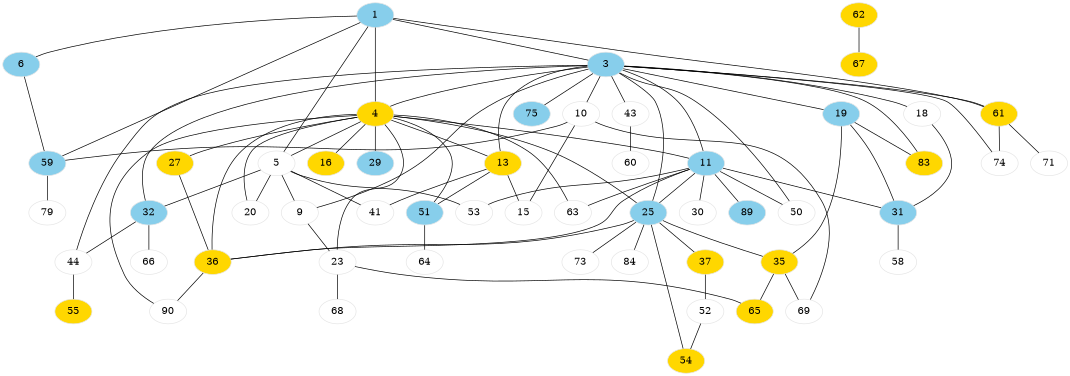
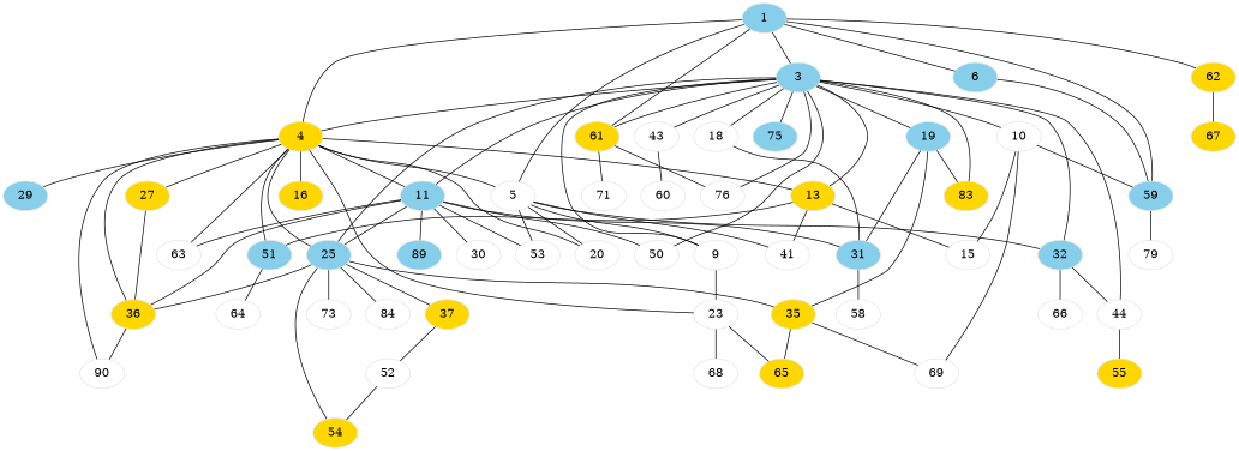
  graph {
    node [color=gray90 fillcolor=white style=filled]
    1 [fillcolor=skyblue super="+2"]
    3 [fillcolor=skyblue super="+8"]
    4 [fillcolor=gold super="+47+12+70"]
    5 [super="+7"]
    6 [fillcolor=skyblue]
    59 [fillcolor=skyblue super="+76"]
    61 [fillcolor=gold]
    62 [fillcolor=gold]
    9 [super="+87"]
    10 [super="+56"]
    11 [fillcolor=skyblue super="+45+17"]
    13 [fillcolor=gold super="+39"]
    18
    19 [fillcolor=skyblue]
    25 [fillcolor=skyblue super="+78+26+49+34"]
    32 [fillcolor=skyblue super="+85+86"]
    43
    44
    50
-   74
+   74 [label=76]
    75 [fillcolor=skyblue]
    83 [fillcolor=gold]
    16 [fillcolor=gold]
    20 [super="+77"]
    23 [super="+33+40"]
    27 [fillcolor=gold]
    29 [fillcolor=skyblue super="+82"]
    36 [fillcolor=gold super="+57"]
    51 [fillcolor=skyblue]
    63 [super="+81"]
    90
    41
    53
    79
    71
    67 [fillcolor=gold]
    15
    69
    30
    31 [fillcolor=skyblue super="+46"]
    89 [fillcolor=skyblue]
    35 [fillcolor=gold]
    37 [fillcolor=gold]
    54 [fillcolor=gold]
    73
    84
    66
    60
    55 [fillcolor=gold]
    65 [fillcolor=gold]
    68
    64
    58
    52
    1 -- 3
    1 -- 4 [weight=2]
    1 -- 5
    1 -- 6
    1 -- 59
    1 -- 61
+   1 -- 62
    3 -- 4
    3 -- 61
    3 -- 9
    3 -- 10 [weight=2]
    3 -- 11
    3 -- 13
    3 -- 18
    3 -- 19
    3 -- 25
    3 -- 32
    3 -- 43
    3 -- 44
    3 -- 50
    3 -- 74
    3 -- 75
    3 -- 83
    4 -- 5
    4 -- 11
    4 -- 13
    4 -- 25
    4 -- 16
    4 -- 20
    4 -- 23
    4 -- 27
    4 -- 29
    4 -- 36
    4 -- 51
    4 -- 63
    4 -- 90
    5 -- 9
    5 -- 32
    5 -- 20
    5 -- 41
    5 -- 53
    6 -- 59
    59 -- 79
    61 -- 74
    61 -- 71
    62 -- 67
    9 -- 23
    10 -- 59
    10 -- 15
    10 -- 69
    11 -- 25
    11 -- 50
    11 -- 36
    11 -- 63 [weight=2]
    11 -- 53
    11 -- 30
    11 -- 31
    11 -- 89
    13 -- 51
    13 -- 41
    13 -- 15
    18 -- 31
    19 -- 83
    19 -- 31
    19 -- 35
    25 -- 36
    25 -- 35
    25 -- 37
    25 -- 54
    25 -- 73
    25 -- 84
    32 -- 44
    32 -- 66
    43 -- 60
    44 -- 55
    23 -- 65
    23 -- 68
    27 -- 36
    36 -- 90
    51 -- 64
    31 -- 58
    35 -- 69
    35 -- 65
    37 -- 52
    52 -- 54
  }
